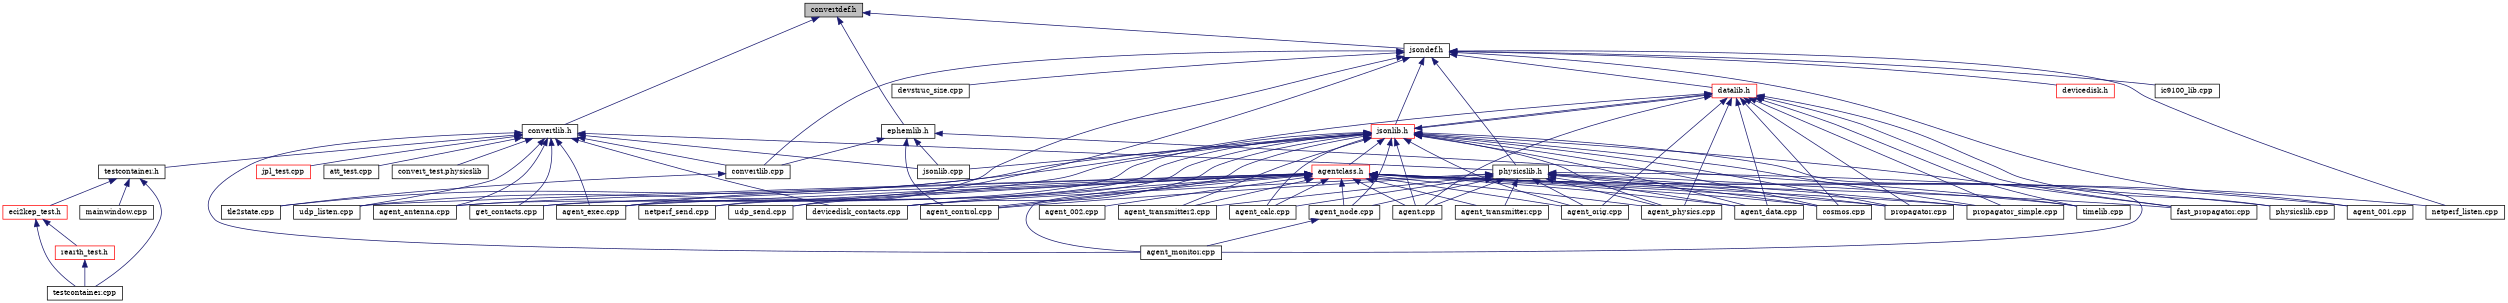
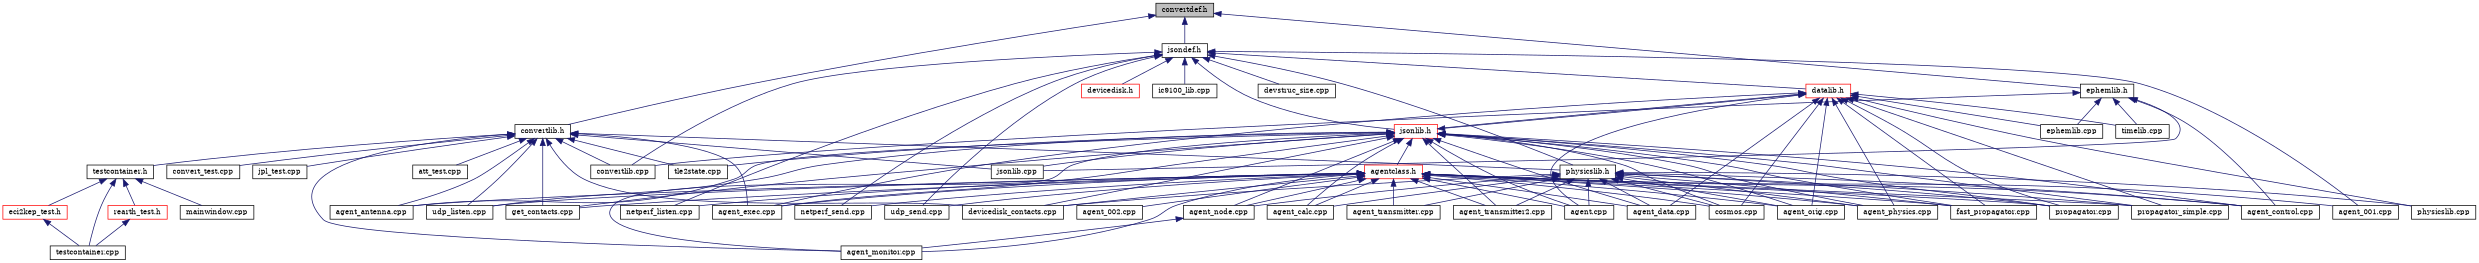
  digraph {
    fontname="DejaVu Serif"
    node [color=black fillcolor=white fontname="DejaVu Serif" fontsize=10 shape=record style=filled]
    edge [color=midnightblue dir=back fontname="DejaVu Serif" fontsize=10 labelfontname=Helvetica labelfontsize=10 style=solid]
    n1 [fillcolor=grey75 fontcolor=black height=0.2 label="convertdef.h" width=0.4]
    n2 [height=0.2 label="convertlib.h" width=0.4]
    n3 [height=0.2 label="ephemlib.h" width=0.4]
    n4 [height=0.2 label="jsondef.h" width=0.4]
    n5 [height=0.2 label="att_test.cpp" width=0.4]
-   n6 [height=0.2 label="convert_test.physicslib" width=0.4]
-   n7 [color=red height=0.2 label="jpl_test.cpp" width=0.4]
+   n6 [height=0.2 label="convert_test.cpp" width=0.4]
+   n7 [height=0.2 label="jpl_test.cpp" width=0.4]
    n8 [height=0.2 label="physicslib.h" width=0.4]
    n9 [height=0.2 label="devicedisk_contacts.cpp" width=0.4]
    n10 [height=0.2 label="get_contacts.cpp" width=0.4]
    n11 [height=0.2 label="testcontainer.h" width=0.4]
    n12 [height=0.2 label="convertlib.cpp" width=0.4]
    n13 [height=0.2 label="jsonlib.cpp" width=0.4]
    n14 [height=0.2 label="agent_exec.cpp" width=0.4]
    n15 [height=0.2 label="agent_monitor.cpp" width=0.4]
    n16 [height=0.2 label="agent_antenna.cpp" width=0.4]
    n17 [height=0.2 label="tle2state.cpp" width=0.4]
    n18 [height=0.2 label="udp_listen.cpp" width=0.4]
    n19 [height=0.2 label="agent_control.cpp" width=0.4]
+   n20 [height=0.2 label="ephemlib.cpp" width=0.4]
    n21 [height=0.2 label="timelib.cpp" width=0.4]
    n22 [height=0.2 label="netperf_listen.cpp" width=0.4]
    n23 [height=0.2 label="netperf_send.cpp" width=0.4]
    n24 [height=0.2 label="udp_send.cpp" width=0.4]
    n25 [color=red height=0.2 label="devicedisk.h" width=0.4]
    n26 [height=0.2 label="ic9100_lib.cpp" width=0.4]
    n27 [color=red height=0.2 label="datalib.h" width=0.4]
    n28 [color=red height=0.2 label="jsonlib.h" width=0.4]
    n29 [height=0.2 label="devstruc_size.cpp" width=0.4]
    n30 [height=0.2 label="agent_001.cpp" width=0.4]
    n31 [height=0.2 label="agent_calc.cpp" width=0.4]
    n32 [height=0.2 label="propagator_simple.cpp" width=0.4]
    n33 [height=0.2 label="physicslib.cpp" width=0.4]
    n34 [height=0.2 label="agent.cpp" width=0.4]
    n35 [height=0.2 label="agent_data.cpp" width=0.4]
    n36 [height=0.2 label="cosmos.cpp" width=0.4]
    n37 [height=0.2 label="agent_node.cpp" width=0.4]
    n38 [height=0.2 label="agent_orig.cpp" width=0.4]
    n39 [height=0.2 label="agent_physics.cpp" width=0.4]
    n40 [height=0.2 label="agent_transmitter.cpp" width=0.4]
    n41 [height=0.2 label="agent_transmitter2.cpp" width=0.4]
    n42 [height=0.2 label="fast_propagator.cpp" width=0.4]
    n43 [height=0.2 label="propagator.cpp" width=0.4]
    n44 [color=red height=0.2 label="eci2kep_test.h" width=0.4]
    n45 [height=0.2 label="testcontainer.cpp" width=0.4]
    n46 [height=0.2 label="mainwindow.cpp" width=0.4]
    n47 [color=red height=0.2 label="rearth_test.h" width=0.4]
    n48 [color=red height=0.2 label="agentclass.h" width=0.4]
    n49 [height=0.2 label="agent_002.cpp" width=0.4]
    n1 -> n2
    n1 -> n3
    n1 -> n4
    n2 -> n5
    n2 -> n6
    n2 -> n7
    n2 -> n8
    n2 -> n9
    n2 -> n10
    n2 -> n11
    n2 -> n12
    n2 -> n13
    n2 -> n14
    n2 -> n15
    n2 -> n16
-   n12 -> n17
+   n2 -> n17
    n2 -> n18
    n3 -> n12
    n3 -> n13
    n3 -> n19
+   n3 -> n20
    n3 -> n21
    n4 -> n8
    n4 -> n12
    n4 -> n22
    n4 -> n23
    n4 -> n24
    n4 -> n25
    n4 -> n26
    n4 -> n27
    n4 -> n28
    n4 -> n29
    n4 -> n30
    n8 -> n9
    n8 -> n19
    n8 -> n31
    n8 -> n32
    n8 -> n33
    n8 -> n34
    n8 -> n35
    n8 -> n36
    n8 -> n37
    n8 -> n38
    n8 -> n39
    n8 -> n40
    n8 -> n41
-   n8 -> n21
+   n8 -> n42
    n8 -> n43
    n11 -> n44
    n11 -> n45
    n11 -> n46
-   n44 -> n47
+   n11 -> n47
    n27 -> n14
+   n27 -> n20
    n27 -> n21
    n27 -> n28
    n27 -> n32
    n27 -> n33
    n27 -> n34
    n27 -> n35
    n27 -> n36
    n27 -> n38
    n27 -> n39
    n27 -> n42
    n27 -> n43
    n28 -> n9
    n28 -> n10
    n28 -> n13
    n28 -> n14
    n28 -> n15
    n28 -> n16
    n28 -> n17
    n28 -> n18
    n28 -> n19
    n28 -> n27
    n28 -> n31
    n28 -> n32
    n28 -> n34
    n28 -> n35
    n28 -> n36
    n28 -> n37
    n28 -> n38
    n28 -> n39
    n28 -> n41
    n28 -> n42
    n28 -> n43
    n28 -> n48
    n37 -> n15
    n44 -> n45
    n47 -> n45
    n48 -> n9
    n48 -> n10
    n48 -> n14
    n48 -> n15
    n48 -> n16
    n48 -> n18
    n48 -> n19
    n48 -> n22
    n48 -> n23
    n48 -> n24
    n48 -> n30
    n48 -> n31
    n48 -> n32
    n48 -> n34
    n48 -> n35
    n48 -> n36
    n48 -> n37
    n48 -> n38
    n48 -> n39
    n48 -> n40
    n48 -> n41
    n48 -> n42
    n48 -> n43
    n48 -> n49
  }
